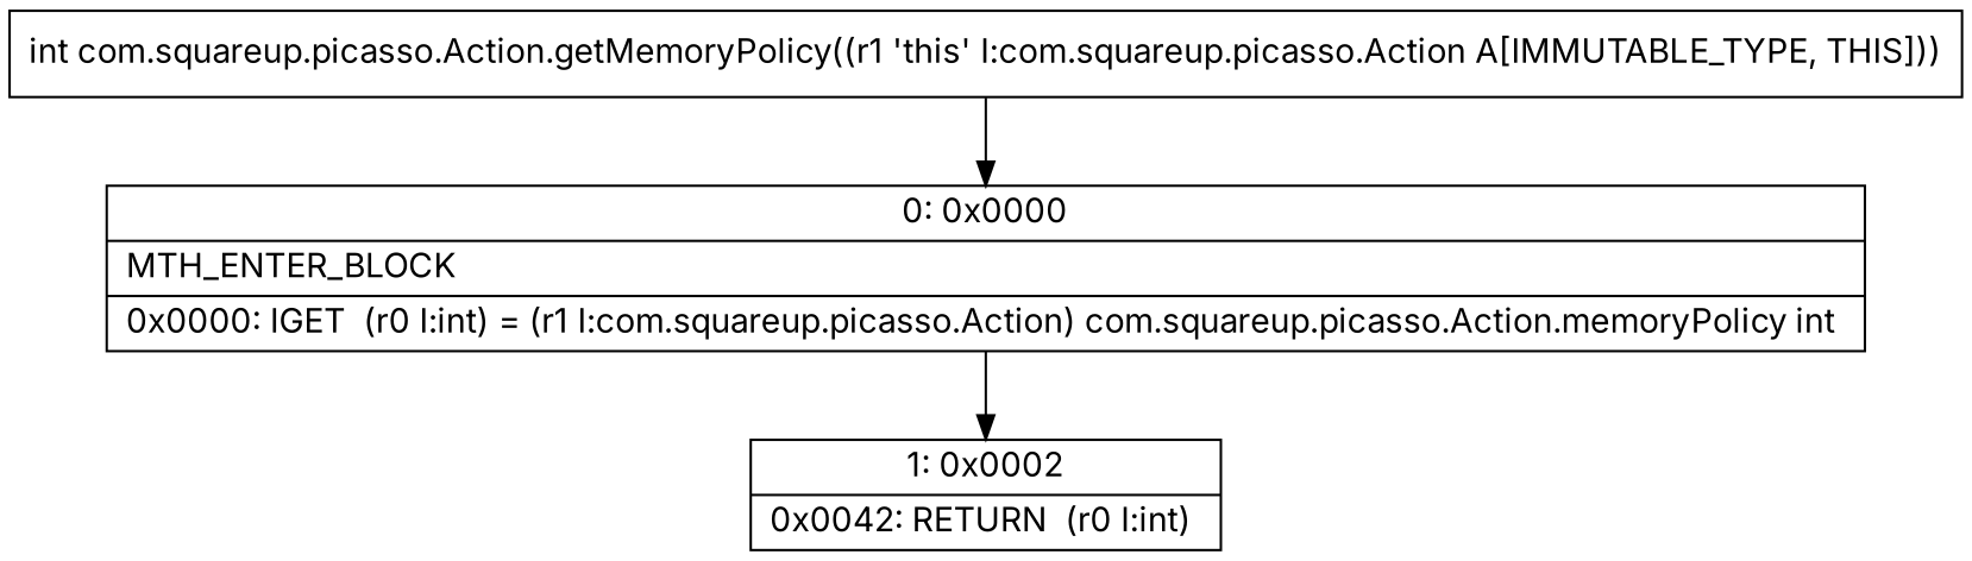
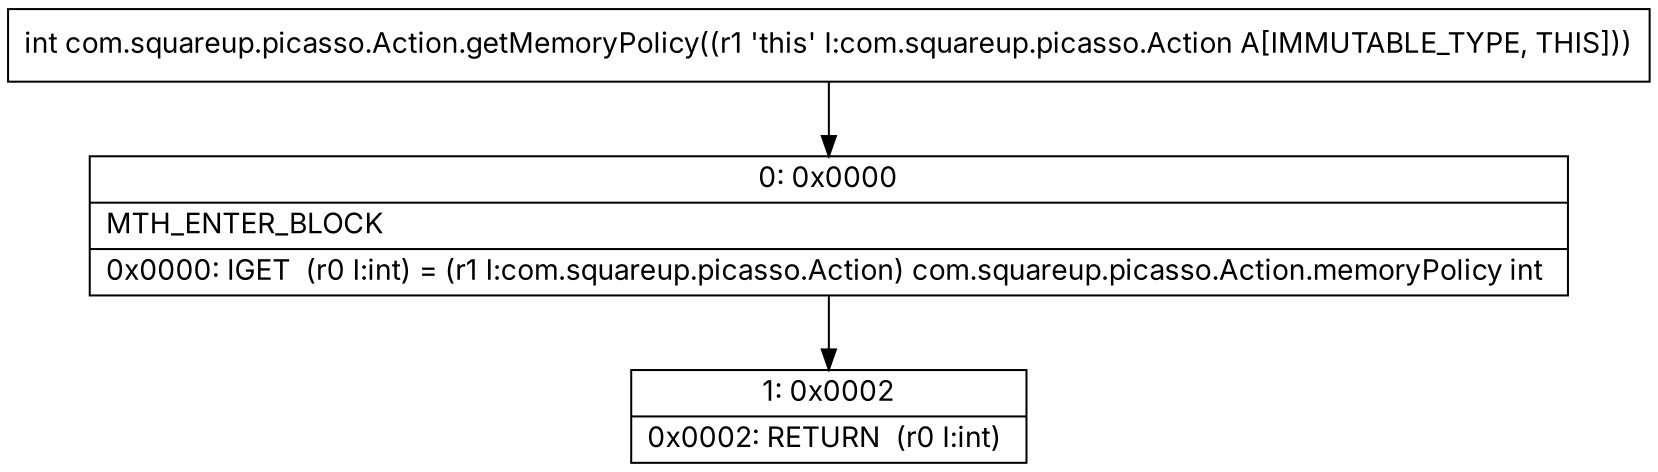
  digraph {
    fontname=Inter
    node [shape=record fontname=Inter]
    edge [fontname=Inter]
    n1 [label="{0\:\ 0x0000|MTH_ENTER_BLOCK\l|0x0000: IGET  (r0 I:int) = (r1 I:com.squareup.picasso.Action) com.squareup.picasso.Action.memoryPolicy int \l}"]
-   n2 [label="{1\:\ 0x0002|0x0042: RETURN  (r0 I:int) \l}"]
+   n2 [label="{1\:\ 0x0002|0x0002: RETURN  (r0 I:int) \l}"]
    n3 [label="{int com.squareup.picasso.Action.getMemoryPolicy((r1 'this' I:com.squareup.picasso.Action A[IMMUTABLE_TYPE, THIS])) }"]
    n1 -> n2
    n3 -> n1
  }
